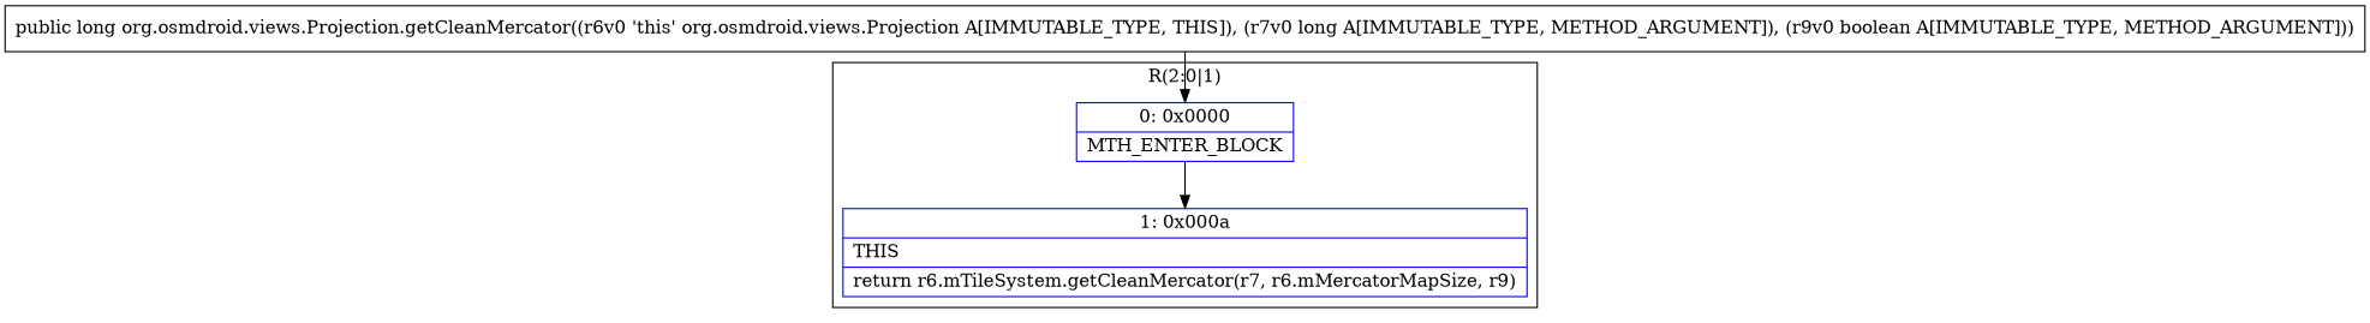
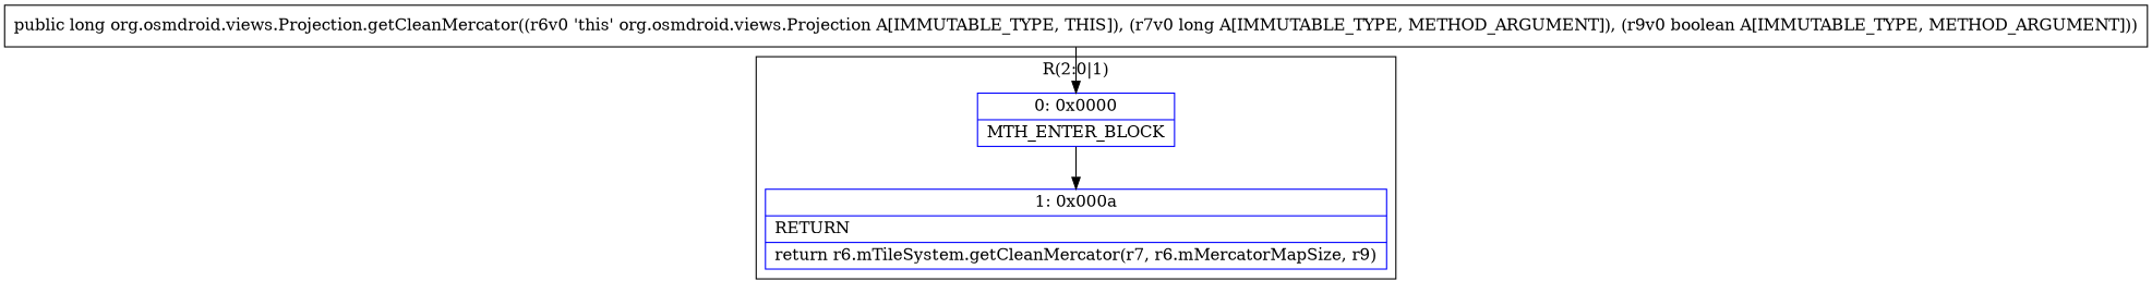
  digraph {
    node [color=blue shape=record]
    n1 [label="{0\:\ 0x0000|MTH_ENTER_BLOCK\l}"]
-   n2 [label="{1\:\ 0x000a|THIS\l|return r6.mTileSystem.getCleanMercator(r7, r6.mMercatorMapSize, r9)\l}"]
+   n2 [label="{1\:\ 0x000a|RETURN\l|return r6.mTileSystem.getCleanMercator(r7, r6.mMercatorMapSize, r9)\l}"]
    n3 [label="{public long org.osmdroid.views.Projection.getCleanMercator((r6v0 'this' org.osmdroid.views.Projection A[IMMUTABLE_TYPE, THIS]), (r7v0 long A[IMMUTABLE_TYPE, METHOD_ARGUMENT]), (r9v0 boolean A[IMMUTABLE_TYPE, METHOD_ARGUMENT])) }" color=""]
    subgraph cluster_1 {
      label="R(2:0|1)"
      n1
      n2
    }
    n1 -> n2
    n3 -> n1
  }
